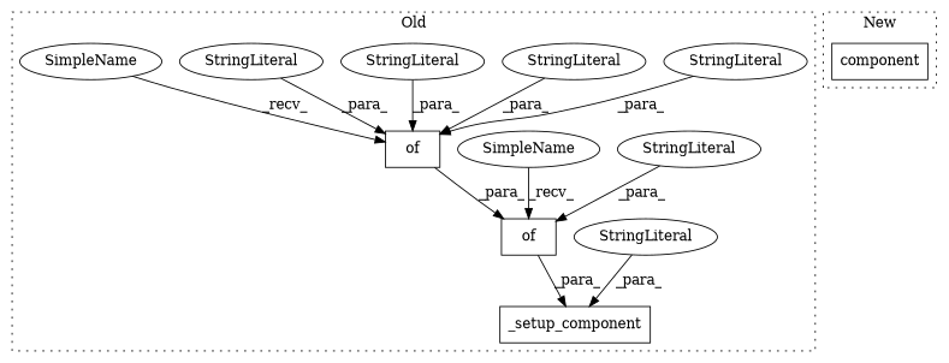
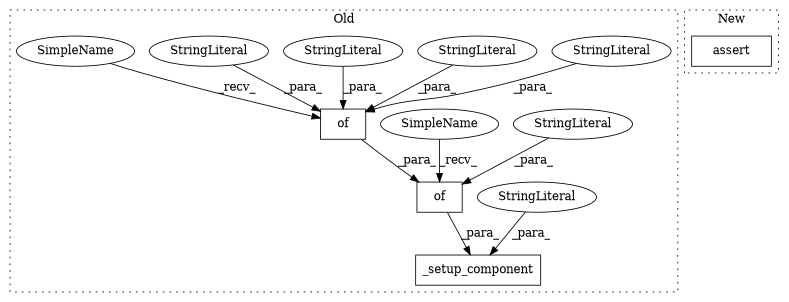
  digraph {
    node [a=45 l="3,1" shape=ellipse]
    n1 [a=32 l="17,1" label=_setup_component s="8733,8994" shape=box]
    n2 [a=32 label=of s="8787,8992" shape=box]
    n3 [a=32 label=of s="8772,8993" shape=box]
    n4 [l=7 label=StringLiteral s=8775]
    n5 [l=14 label=StringLiteral s=8790]
    n6 [l=7 label=StringLiteral s=8760]
    n7 [l=13 label=StringLiteral s=8934]
    n8 [l=12 label=StringLiteral s=8894]
    n9 [l=26 label=StringLiteral s=8907]
    n10 [a=42 l=3 label=SimpleName s=8768]
    n11 [a=42 l=3 label=SimpleName s=8783]
-   n12 [a=32 l="12,1" label=component s="10535,10618" shape=box]
+   n12 [a=32 l="12,1" label=assert s="10535,10618" shape=box]
    subgraph cluster_1 {
      label=Old
      style=dotted
      n1
      n2
      n3
      n4
      n5
      n6
      n7
      n8
      n9
      n10
      n11
    }
    subgraph cluster_2 {
      label=New
      style=dotted
      n12
    }
    n2 -> n3 [label=_para_]
    n3 -> n1 [label=_para_]
    n4 -> n3 [label=_para_]
    n5 -> n2 [label=_para_]
    n6 -> n1 [label=_para_]
    n7 -> n2 [label=_para_]
    n8 -> n2 [label=_para_]
    n9 -> n2 [label=_para_]
    n10 -> n3 [label=_recv_]
    n11 -> n2 [label=_recv_]
  }
